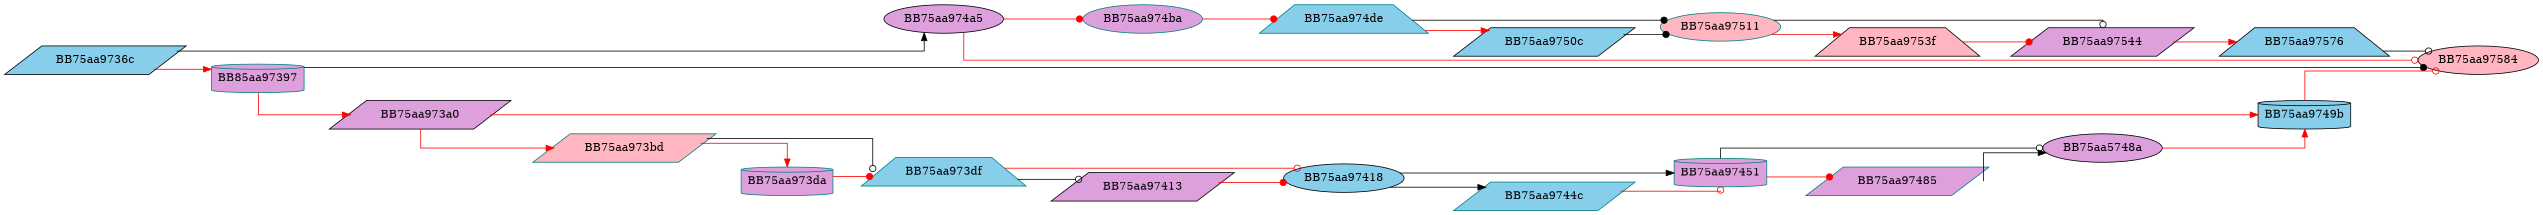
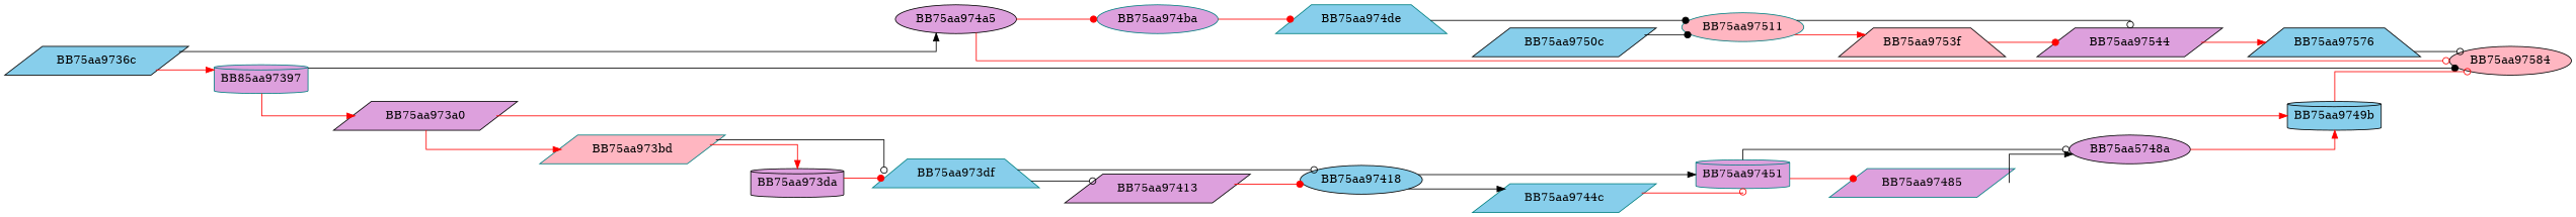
  digraph {
    rankdir=LR
    splines=ortho
    node [color=black fillcolor=plum shape=parallelogram style=filled]
    edge [arrowhead=normal color=red]
    BB75aa9736c [fillcolor=skyblue]
    BB75aa974a5 [shape=ellipse]
    n3 [color=teal label=BB85aa97397 shape=cylinder]
    BB75aa97584 [fillcolor=lightpink shape=ellipse]
    BB75aa974ba [color=teal shape=ellipse]
    BB75aa973a0
    BB75aa974de [color=teal fillcolor=skyblue shape=trapezium]
    BB75aa9749b [fillcolor=skyblue shape=cylinder]
    BB75aa973bd [color=teal fillcolor=lightpink]
    BB75aa973df [color=teal fillcolor=skyblue shape=trapezium]
-   BB75aa973da [color=teal shape=cylinder]
+   BB75aa973da [shape=cylinder]
    BB75aa97418 [fillcolor=skyblue shape=ellipse]
    BB75aa97413
    BB75aa97451 [color=teal shape=cylinder]
    BB75aa9744c [color=teal fillcolor=skyblue]
    n16 [label=BB75aa5748a shape=ellipse]
    BB75aa97485 [color=teal]
    BB75aa97511 [color=teal fillcolor=lightpink shape=ellipse]
    BB75aa9750c [fillcolor=skyblue]
    BB75aa97544
    BB75aa9753f [fillcolor=lightpink shape=trapezium]
    BB75aa97576 [fillcolor=skyblue shape=trapezium]
    BB75aa9736c -> BB75aa974a5 [color=black]
    BB75aa9736c -> n3
    BB75aa974a5 -> BB75aa97584 [arrowhead=odot]
    BB75aa974a5 -> BB75aa974ba [arrowhead=dot]
    n3 -> BB75aa97584 [arrowhead=dot color=black]
    n3 -> BB75aa973a0
    BB75aa974ba -> BB75aa974de [arrowhead=dot]
    BB75aa973a0 -> BB75aa9749b
    BB75aa973a0 -> BB75aa973bd
    BB75aa974de -> BB75aa97511 [arrowhead=dot color=black]
-   BB75aa974de -> BB75aa9750c
    BB75aa9749b -> BB75aa97584 [arrowhead=odot]
    BB75aa973bd -> BB75aa973df [arrowhead=odot color=black]
    BB75aa973bd -> BB75aa973da
-   BB75aa973df -> BB75aa97418 [arrowhead=odot]
+   BB75aa973df -> BB75aa97418 [arrowhead=odot color=black]
    BB75aa973df -> BB75aa97413 [arrowhead=odot color=black]
    BB75aa973da -> BB75aa973df [arrowhead=dot]
    BB75aa97418 -> BB75aa97451 [color=black]
    BB75aa97418 -> BB75aa9744c [color=black]
    BB75aa97413 -> BB75aa97418 [arrowhead=dot]
    BB75aa97451 -> n16 [arrowhead=odot color=black]
    BB75aa97451 -> BB75aa97485 [arrowhead=dot]
    BB75aa9744c -> BB75aa97451 [arrowhead=odot]
    n16 -> BB75aa9749b
    BB75aa97485 -> n16 [color=black]
    BB75aa97511 -> BB75aa97544 [arrowhead=odot color=black]
    BB75aa97511 -> BB75aa9753f
    BB75aa9750c -> BB75aa97511 [arrowhead=dot color=black]
    BB75aa97544 -> BB75aa97576
    BB75aa9753f -> BB75aa97544 [arrowhead=dot]
    BB75aa97576 -> BB75aa97584 [arrowhead=odot color=black]
  }
